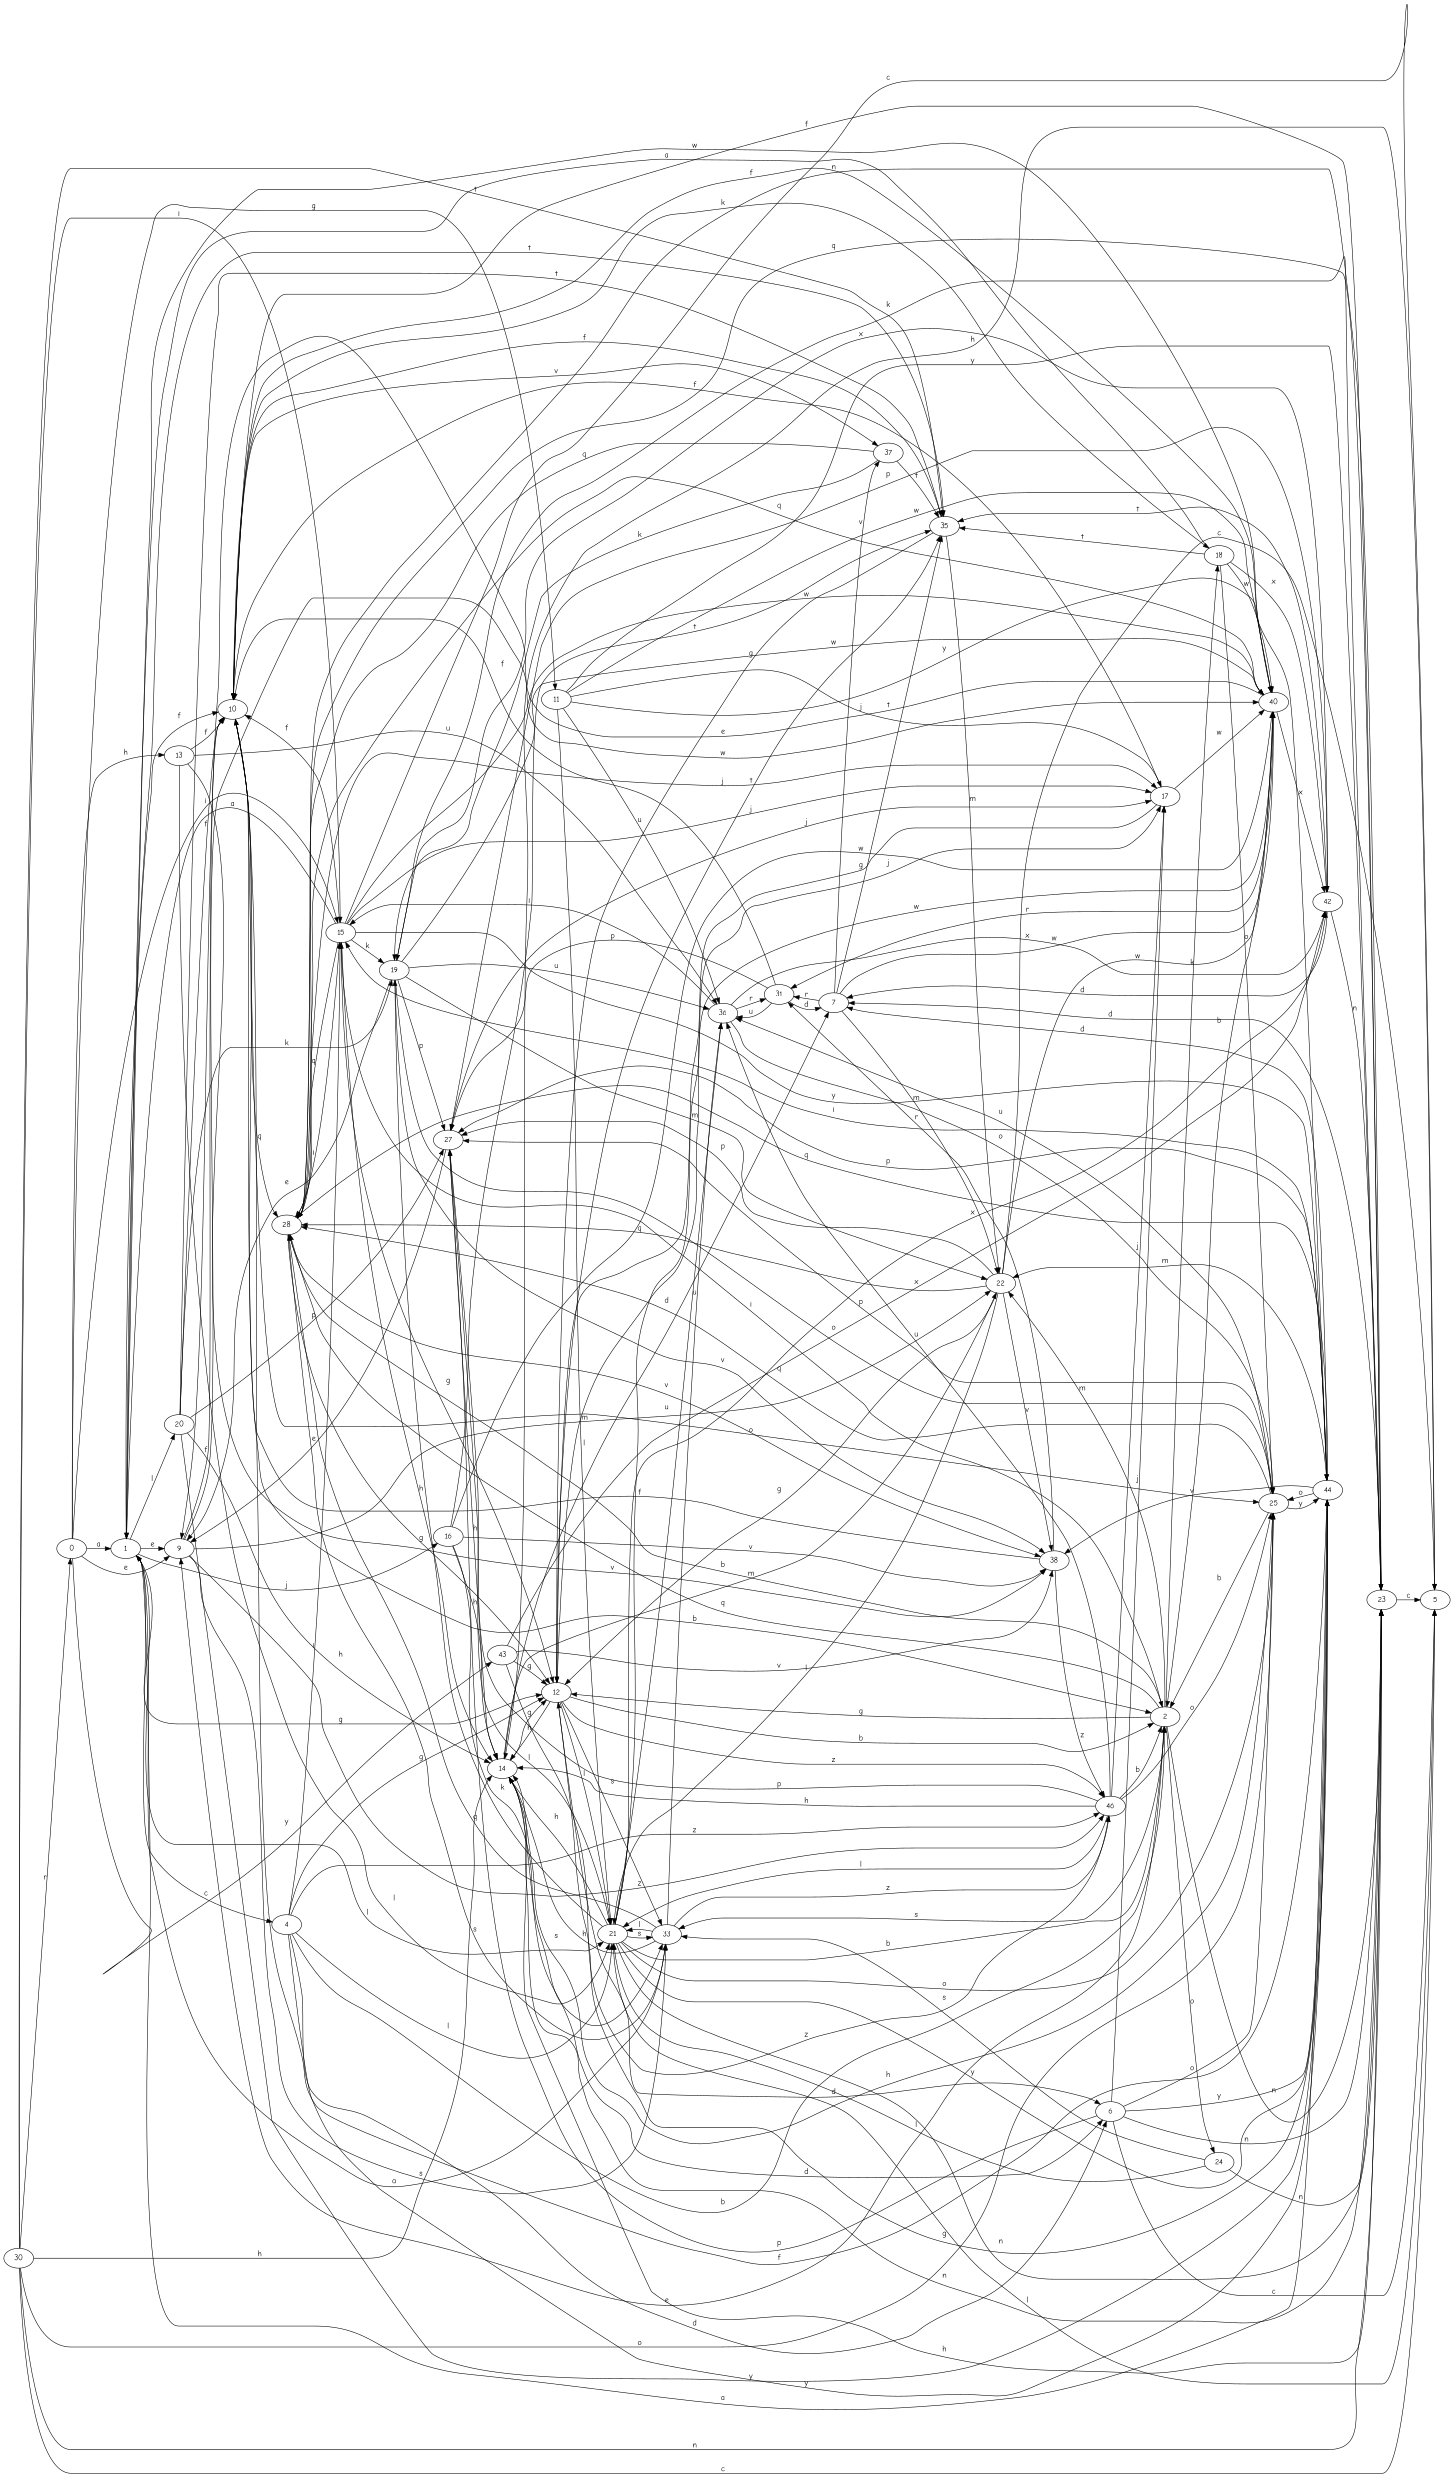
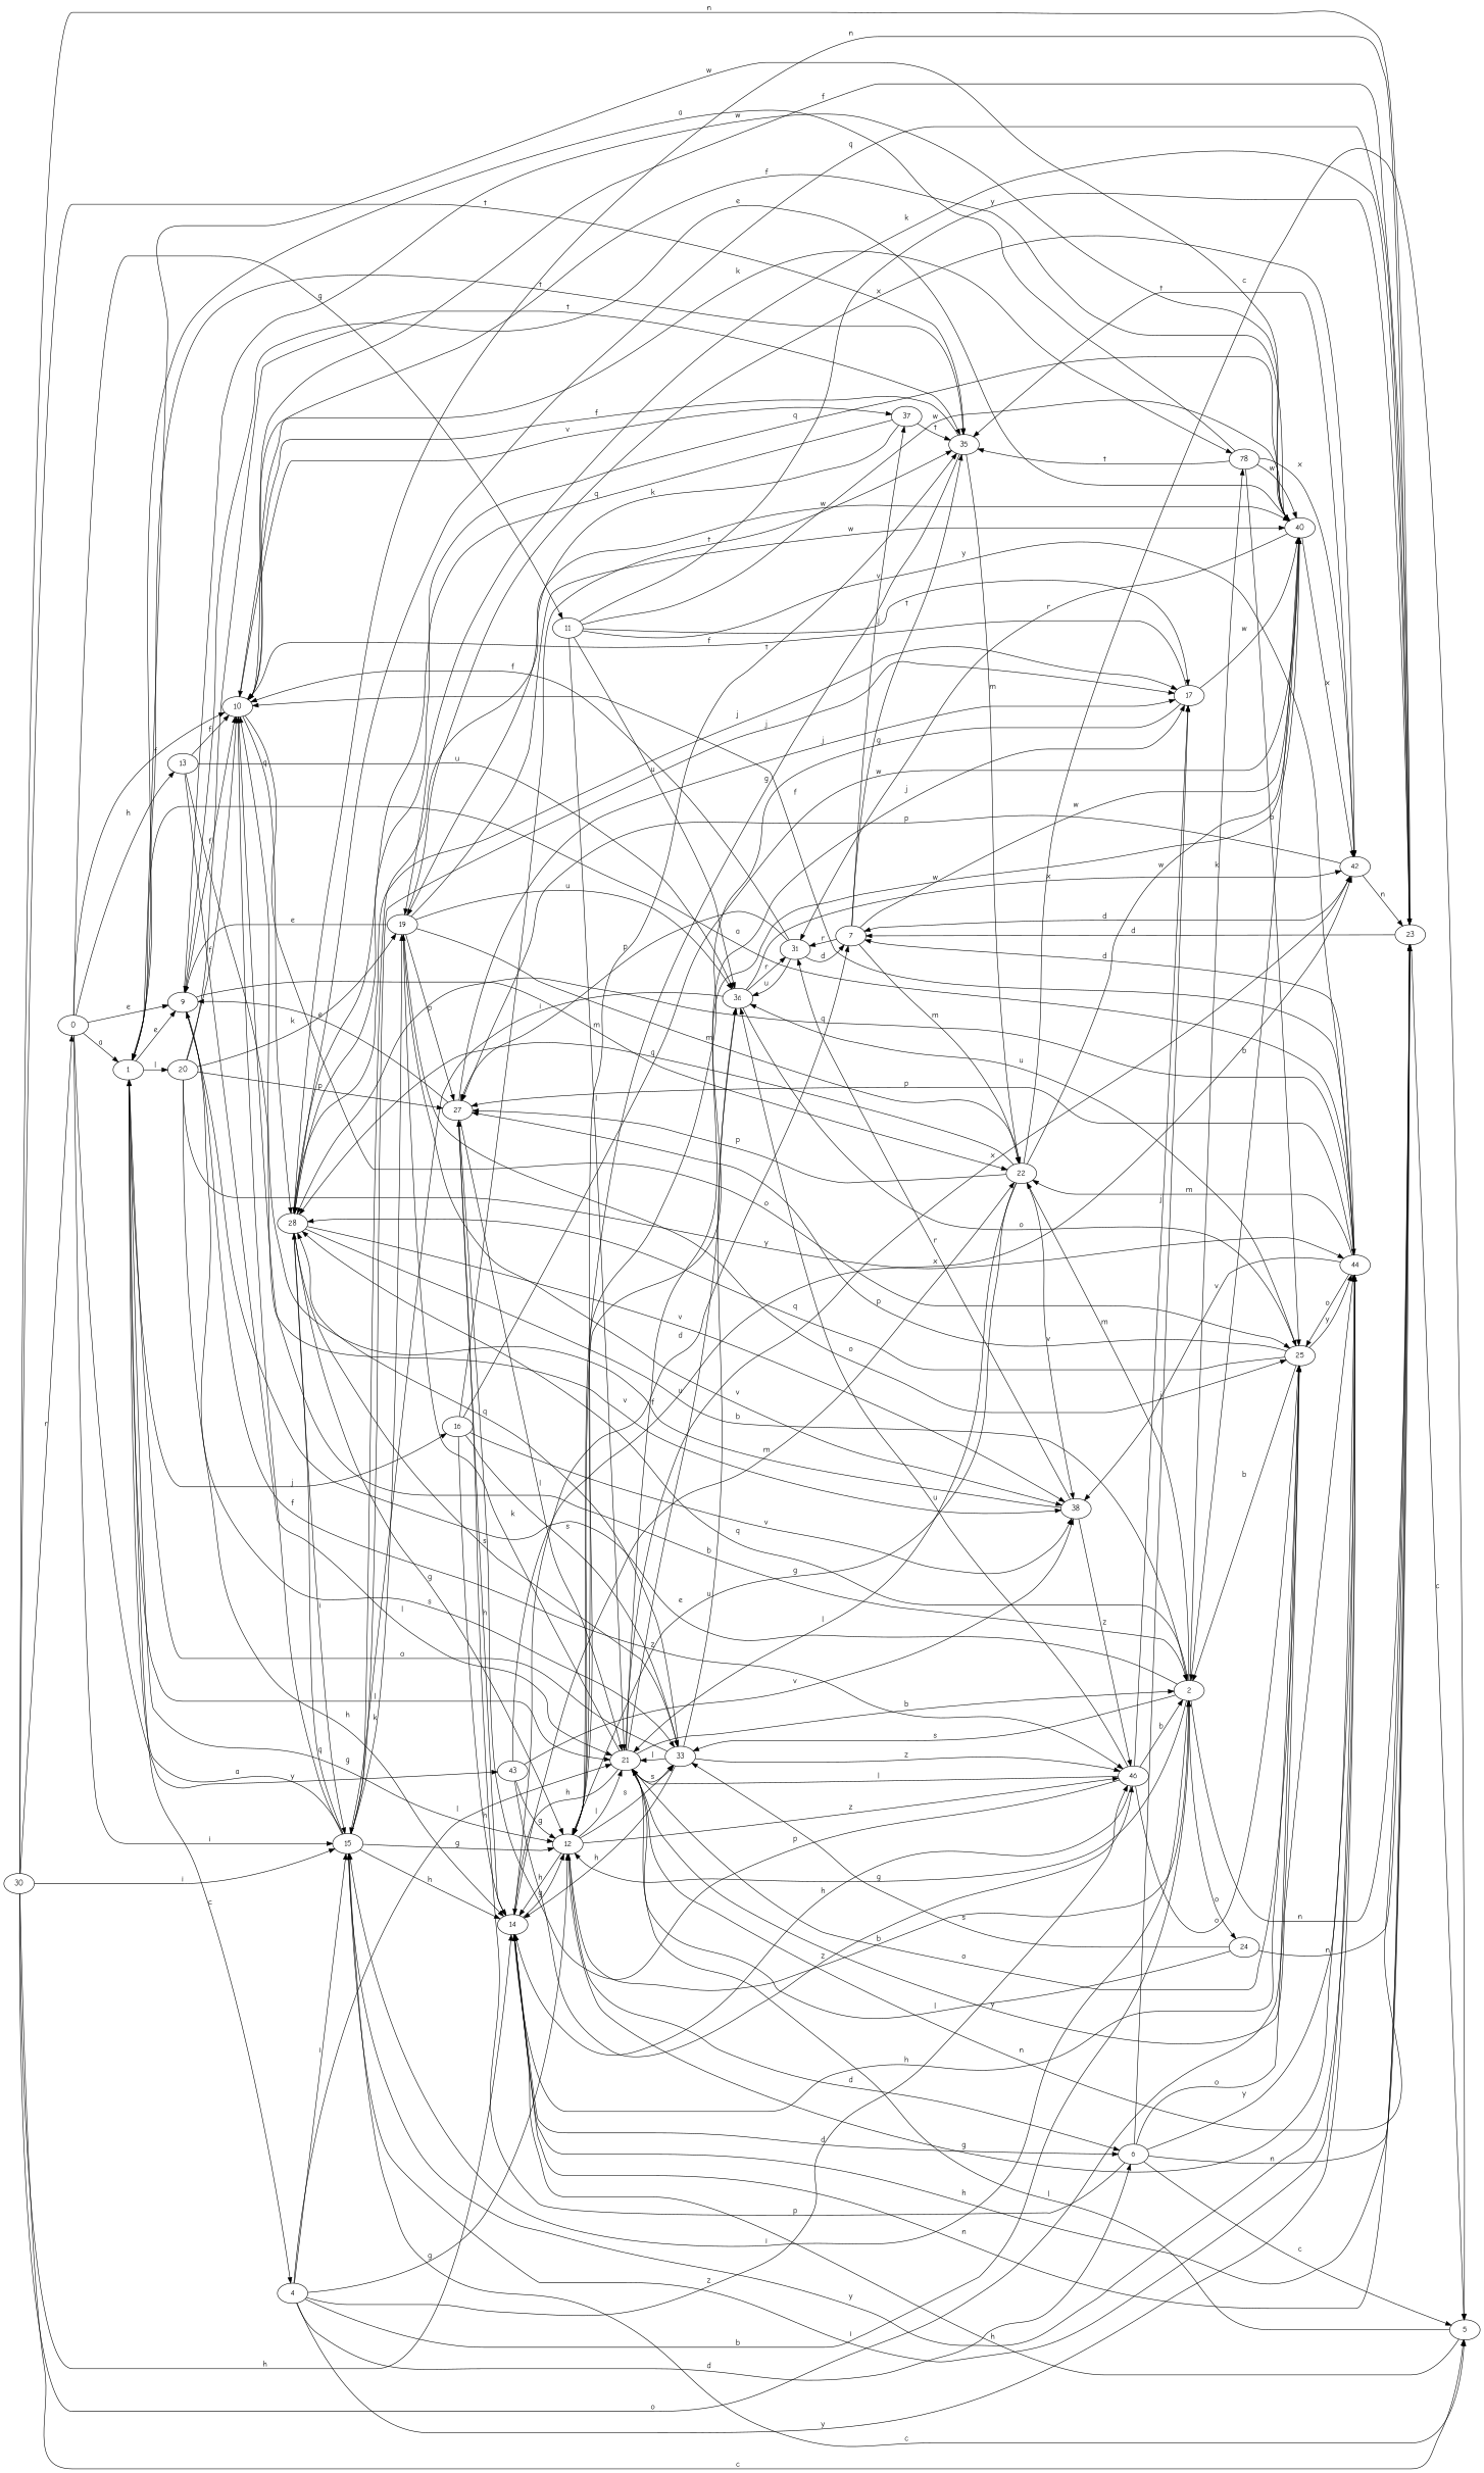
  strict digraph {
    fontname="Comic Neue"
    rankdir=LR
    node [fontname="Comic Neue"]
    edge [fontname="Comic Neue"]
    0
    1
    9
    11
    13
    15
    43
    4
    10
    12
    16
    20
    21
    35
    40
    22
    33
    46
    23
    44
    17
    36
    38
    28
    5
    14
    19
    30
    25
    42
    2
    6
-   18
+   18 [label=78]
    37
    27
    31
    24
    7
    0 -> 1 [label=a]
    0 -> 9 [label=e]
    0 -> 11 [label=g]
    0 -> 13 [label=h]
    0 -> 15 [label=i]
    0 -> 43 [label=y]
    1 -> 9 [label=e]
    1 -> 4 [label=c]
-   1 -> 10 [label=f]
+   0 -> 10 [label=f]
    1 -> 12 [label=g]
    1 -> 16 [label=j]
    1 -> 20 [label=l]
    1 -> 21 [label=l]
    1 -> 35 [label=t]
    1 -> 40 [label=w]
    9 -> 10 [label=f]
    9 -> 40 [label=w]
    9 -> 22 [label=m]
    9 -> 33 [label=s]
    9 -> 46 [label=z]
    11 -> 21 [label=l]
    11 -> 40 [label=w]
    11 -> 23 [label=y]
    11 -> 44 [label=y]
    11 -> 17 [label=j]
    11 -> 36 [label=u]
    13 -> 10 [label=f]
    13 -> 21 [label=l]
    13 -> 36 [label=u]
    13 -> 38 [label=v]
    15 -> 1 [label=a]
    15 -> 10 [label=f]
    15 -> 12 [label=g]
    15 -> 40 [label=w]
    15 -> 44 [label=y]
    15 -> 17 [label=j]
    15 -> 28 [label=q]
    15 -> 5 [label=c]
    15 -> 14 [label=h]
    15 -> 19 [label=k]
    43 -> 12 [label=g]
    43 -> 46 [label=z]
    43 -> 38 [label=v]
    43 -> 42 [label=x]
    4 -> 15 [label=i]
    4 -> 12 [label=g]
    4 -> 21 [label=l]
    4 -> 46 [label=z]
    4 -> 44 [label=y]
    4 -> 2 [label=b]
    4 -> 6 [label=d]
    10 -> 28 [label=q]
    10 -> 25 [label=o]
    10 -> 2 [label=b]
    10 -> 18 [label=k]
    10 -> 37 [label=v]
    12 -> 21 [label=l]
    12 -> 35 [label=t]
    12 -> 40 [label=w]
    12 -> 33 [label=s]
    12 -> 46 [label=z]
    12 -> 14 [label=h]
    12 -> 2 [label=b]
    12 -> 6 [label=d]
    16 -> 35 [label=t]
    16 -> 40 [label=w]
    16 -> 33 [label=s]
    16 -> 38 [label=v]
    16 -> 14 [label=h]
    20 -> 10 [label=f]
    20 -> 35 [label=t]
    20 -> 44 [label=y]
    20 -> 14 [label=h]
    20 -> 19 [label=k]
    20 -> 27 [label=p]
    21 -> 33 [label=s]
    21 -> 23 [label=n]
    21 -> 44 [label=y]
    21 -> 17 [label=j]
    21 -> 36 [label=u]
    21 -> 14 [label=h]
    21 -> 19 [label=k]
    21 -> 25 [label=o]
    21 -> 42 [label=x]
    21 -> 2 [label=b]
    35 -> 10 [label=f]
    35 -> 12 [label=g]
    35 -> 22 [label=m]
    40 -> 9 [label=e]
    40 -> 10 [label=f]
    40 -> 28 [label=q]
    40 -> 42 [label=x]
    40 -> 2 [label=b]
    40 -> 31 [label=r]
    22 -> 12 [label=g]
    22 -> 21 [label=l]
    22 -> 40 [label=w]
    22 -> 38 [label=v]
    22 -> 28 [label=q]
    22 -> 5 [label=c]
    22 -> 27 [label=p]
    33 -> 1 [label=a]
    33 -> 21 [label=l]
    33 -> 46 [label=z]
    33 -> 36 [label=u]
    33 -> 28 [label=q]
    33 -> 14 [label=h]
    46 -> 21 [label=l]
    46 -> 17 [label=j]
    46 -> 36 [label=u]
    46 -> 14 [label=h]
    46 -> 25 [label=o]
    46 -> 2 [label=b]
    46 -> 27 [label=p]
    23 -> 10 [label=f]
    23 -> 28 [label=q]
    23 -> 5 [label=c]
    23 -> 14 [label=h]
    23 -> 19 [label=k]
    23 -> 7 [label=d]
    44 -> 1 [label=a]
    44 -> 15 [label=i]
    44 -> 10 [label=f]
    44 -> 12 [label=g]
    44 -> 22 [label=m]
    44 -> 38 [label=v]
    44 -> 28 [label=q]
    44 -> 25 [label=o]
    44 -> 27 [label=p]
    44 -> 7 [label=d]
    17 -> 10 [label=f]
    17 -> 12 [label=g]
    17 -> 40 [label=w]
    36 -> 15 [label=i]
    36 -> 25 [label=o]
    36 -> 42 [label=x]
    36 -> 31 [label=r]
    38 -> 10 [label=f]
    38 -> 46 [label=z]
    38 -> 31 [label=r]
    28 -> 15 [label=i]
    28 -> 12 [label=g]
    28 -> 33 [label=s]
    28 -> 23 [label=n]
    28 -> 17 [label=j]
    28 -> 38 [label=v]
    28 -> 2 [label=b]
    5 -> 21 [label=l]
    5 -> 14 [label=h]
    14 -> 12 [label=g]
    14 -> 22 [label=m]
    14 -> 23 [label=n]
    14 -> 6 [label=d]
    14 -> 7 [label=d]
    19 -> 9 [label=e]
    19 -> 40 [label=w]
    19 -> 22 [label=m]
    19 -> 36 [label=u]
    19 -> 38 [label=v]
    19 -> 25 [label=o]
    19 -> 42 [label=x]
    19 -> 27 [label=p]
    30 -> 0 [label=r]
    30 -> 15 [label=i]
    30 -> 35 [label=t]
    30 -> 23 [label=n]
    30 -> 5 [label=c]
    30 -> 14 [label=h]
    30 -> 25 [label=o]
    25 -> 44 [label=y]
    25 -> 36 [label=u]
    25 -> 28 [label=q]
    25 -> 14 [label=h]
    25 -> 2 [label=b]
    25 -> 27 [label=p]
    42 -> 35 [label=t]
    42 -> 23 [label=n]
    42 -> 27 [label=p]
    42 -> 7 [label=d]
    2 -> 9 [label=e]
    2 -> 15 [label=i]
    2 -> 12 [label=g]
    2 -> 22 [label=m]
    2 -> 33 [label=s]
    2 -> 23 [label=n]
    2 -> 28 [label=q]
    2 -> 18 [label=k]
    2 -> 24 [label=o]
    6 -> 23 [label=n]
    6 -> 44 [label=y]
    6 -> 17 [label=j]
    6 -> 5 [label=c]
    6 -> 25 [label=o]
    6 -> 27 [label=p]
    18 -> 1 [label=a]
    18 -> 35 [label=t]
    18 -> 40 [label=w]
    18 -> 25 [label=o]
    18 -> 42 [label=x]
    37 -> 35 [label=t]
    37 -> 28 [label=q]
    37 -> 19 [label=k]
    27 -> 9 [label=e]
    27 -> 21 [label=l]
    27 -> 17 [label=j]
    27 -> 14 [label=h]
    31 -> 10 [label=f]
    31 -> 36 [label=u]
    31 -> 27 [label=p]
    31 -> 7 [label=d]
    24 -> 21 [label=l]
    24 -> 33 [label=s]
    24 -> 23 [label=n]
    7 -> 35 [label=t]
    7 -> 40 [label=w]
    7 -> 22 [label=m]
    7 -> 37 [label=v]
    7 -> 31 [label=r]
  }
